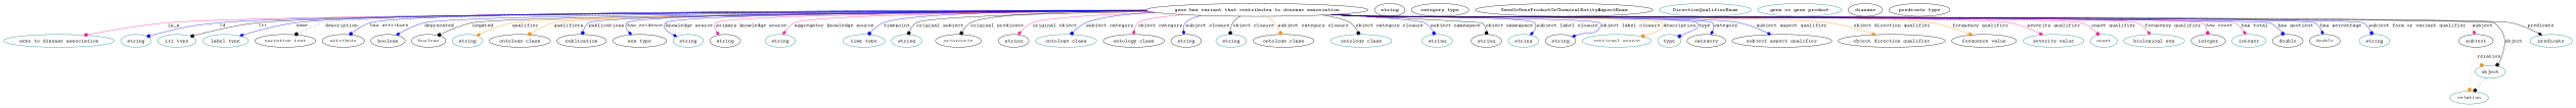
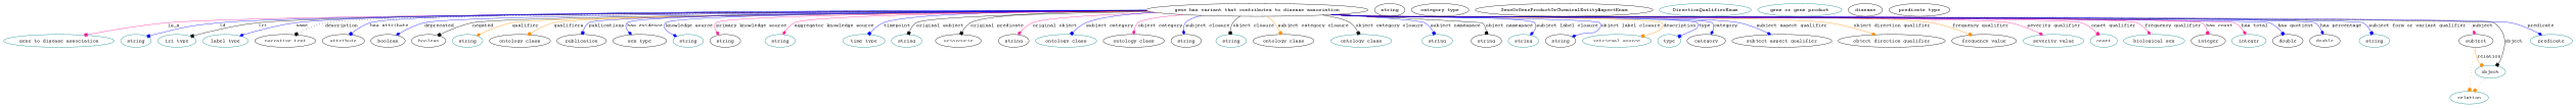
  digraph {
    fontname="Courier Prime"
    node [color=black fontname="Courier Prime"]
    edge [arrowhead=box color=blue fontname="Courier Prime" style=solid]
    n1 [height=0.5 label="gene has variant that contributes to disease association" width=7.5104]
    "gene to disease association" [color=teal height=0.5 width=3.8274]
    n3 [color=teal height=0.5 label=string width=1.0652]
    n4 [color=teal height=0.5 label="iri type" width=1.2277]
    n5 [color=teal height=0.5 label="label type" width=1.5707]
    n6 [height=0.5 label="narrative text" width=2.0943]
    n7 [height=0.5 label=attribute width=1.4443]
    n8 [height=0.5 label=boolean width=1.2999]
    n9 [height=0.5 label=boolean width=1.2999]
    n10 [color=teal height=0.5 label=string width=1.0652]
    n11 [height=0.5 label="ontology class" width=2.1304]
    n12 [height=0.5 label=publication width=1.7332]
    n13 [height=0.5 label="sex type" width=2.0943]
    n14 [color=teal height=0.5 label=string width=1.0652]
    n15 [height=0.5 label=string width=1.0652]
    n16 [color=teal height=0.5 label=string width=1.0652]
    n17 [color=teal height=0.5 label="time type" width=1.5346]
    n18 [color=teal height=0.5 label=string width=1.0652]
    n19 [height=0.5 label=uriorcurie width=1.5887]
    n20 [height=0.5 label=string width=1.0652]
    n21 [color=teal height=0.5 label="ontology class" width=2.1304]
    n22 [height=0.5 label="ontology class" width=2.1304]
    n23 [height=0.5 label=string width=1.0652]
    n24 [color=teal height=0.5 label=string width=1.0652]
    n25 [height=0.5 label="ontology class" width=2.1304]
    n26 [color=teal height=0.5 label="ontology class" width=2.1304]
    n27 [color=teal height=0.5 label=string width=1.0652]
    n28 [height=0.5 label=string width=1.0652]
    n29 [color=teal height=0.5 label=string width=1.0652]
    n30 [height=0.5 label=string width=1.0652]
    n31 [color=teal height=0.5 label="retrieval source" width=2.347]
    type [color=teal height=0.5 width=0.86659]
    category [height=0.5 width=1.4263]
    "subject aspect qualifier" [height=0.5 width=3.3039]
    "object direction qualifier" [height=0.5 width=3.4664]
    n36 [height=0.5 label="frequency value" width=2.3651]
    n37 [color=teal height=0.5 label="severity value" width=2.1123]
    n38 [color=teal height=0.5 label=onset width=1.011]
    n39 [color=teal height=0.5 label="biological sex" width=2.0401]
    n40 [height=0.5 label=integer width=1.2277]
    n41 [color=teal height=0.5 label=integer width=1.2277]
    n42 [height=0.5 label=double width=1.1735]
    n43 [height=0.5 label=double width=1.1735]
    n44 [color=teal height=0.5 label=string width=1.0652]
    subject [height=0.5 width=1.2277]
    object [color=teal height=0.5 width=1.0832]
    predicate [color=teal height=0.5 width=1.5165]
    relation [color=teal height=0.5 width=1.2999]
    n49 [height=0.5 label=string width=1.0652]
    n50 [height=0.5 label="category type" width=2.0762]
    n51 [height=0.5 label=GeneOrGeneProductOrChemicalEntityAspectEnum width=6.9147]
    n52 [color=teal height=0.5 label=DirectionQualifierEnum width=3.358]
    n53 [color=teal height=0.5 label="gene or gene product" width=3.0692]
    n54 [height=0.5 label=disease width=1.2638]
    n55 [height=0.5 label="predicate type" width=2.1665]
    n1 -> "gene to disease association" [color=deeppink label=is_a style=""]
    n1 -> n3 [label=id]
    n1 -> n4 [color=black label=iri]
    n1 -> n5 [arrowhead=diamond label=name]
    n1 -> n6 [color=black label=description style=dotted]
    n1 -> n7 [label="has attribute"]
    n1 -> n8 [arrowhead=diamond label=deprecated]
    n1 -> n9 [color=black label=negated]
    n1 -> n10 [arrowhead=diamond color=darkorange label=qualifier]
    n1 -> n11 [color=darkorange label=qualifiers]
    n1 -> n12 [label=publications]
    n1 -> n13 [arrowhead=diamond label="has evidence"]
    n1 -> n14 [arrowhead=diamond label="knowledge source"]
    n1 -> n15 [arrowhead=diamond color=deeppink label="primary knowledge source"]
    n1 -> n16 [arrowhead=diamond color=deeppink label="aggregator knowledge source"]
    n1 -> n17 [label=timepoint]
    n1 -> n18 [color=black label="original subject"]
    n1 -> n19 [color=black label="original predicate"]
    n1 -> n20 [arrowhead=diamond color=deeppink label="original object"]
    n1 -> n21 [label="subject category"]
    n1 -> n22 [arrowhead=diamond color=deeppink label="object category"]
    n1 -> n23 [arrowhead=diamond label="subject closure"]
    n1 -> n24 [color=black label="object closure"]
    n1 -> n25 [color=darkorange label="subject category closure"]
    n1 -> n26 [color=black label="object category closure"]
    n1 -> n27 [label="subject namespace"]
    n1 -> n28 [color=black label="object namespace"]
    n1 -> n29 [arrowhead=diamond label="subject label closure"]
    n1 -> n30 [arrowhead=diamond label="object label closure"]
    n1 -> n31 [color=darkorange label=description]
    n1 -> type [label=type]
    n1 -> category [arrowhead=diamond label=category]
    n1 -> "subject aspect qualifier" [arrowhead=diamond label="subject aspect qualifier"]
    n1 -> "object direction qualifier" [arrowhead=diamond color=darkorange label="object direction qualifier"]
    n1 -> n36 [color=darkorange label="frequency qualifier"]
    n1 -> n37 [arrowhead=diamond color=deeppink label="severity qualifier"]
    n1 -> n38 [color=deeppink label="onset qualifier"]
    n1 -> n39 [arrowhead=diamond color=deeppink label="frequency qualifier"]
    n1 -> n40 [color=deeppink label="has count"]
    n1 -> n41 [arrowhead=diamond color=deeppink label="has total"]
    n1 -> n42 [label="has quotient"]
    n1 -> n43 [arrowhead=diamond label="has percentage"]
    n1 -> n44 [label="subject form or variant qualifier"]
    n1 -> subject [arrowhead=diamond color=deeppink label=subject style=dotted]
    n1 -> object [color=black label=object]
-   n1 -> predicate [arrowhead=diamond color=black label=predicate]
-   subject -> object [color=darkorange label=relation style=dotted]
+   n1 -> predicate [arrowhead=diamond label=predicate]
+   subject -> object [color=darkorange label=relation style=""]
    subject -> relation [color=darkorange style=dotted]
-   object -> relation [color=black style=dotted]
+   object -> relation [color=darkorange style=dotted]
  }
